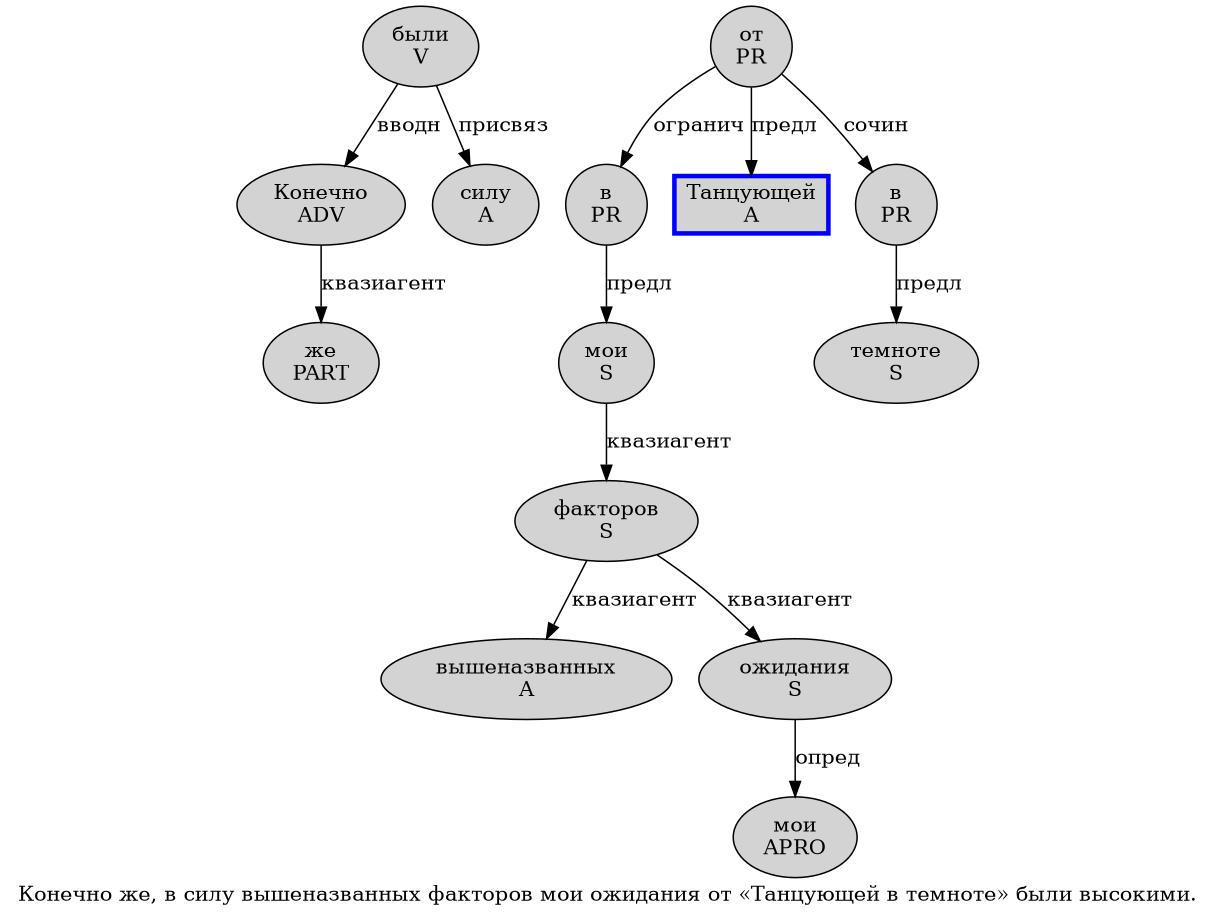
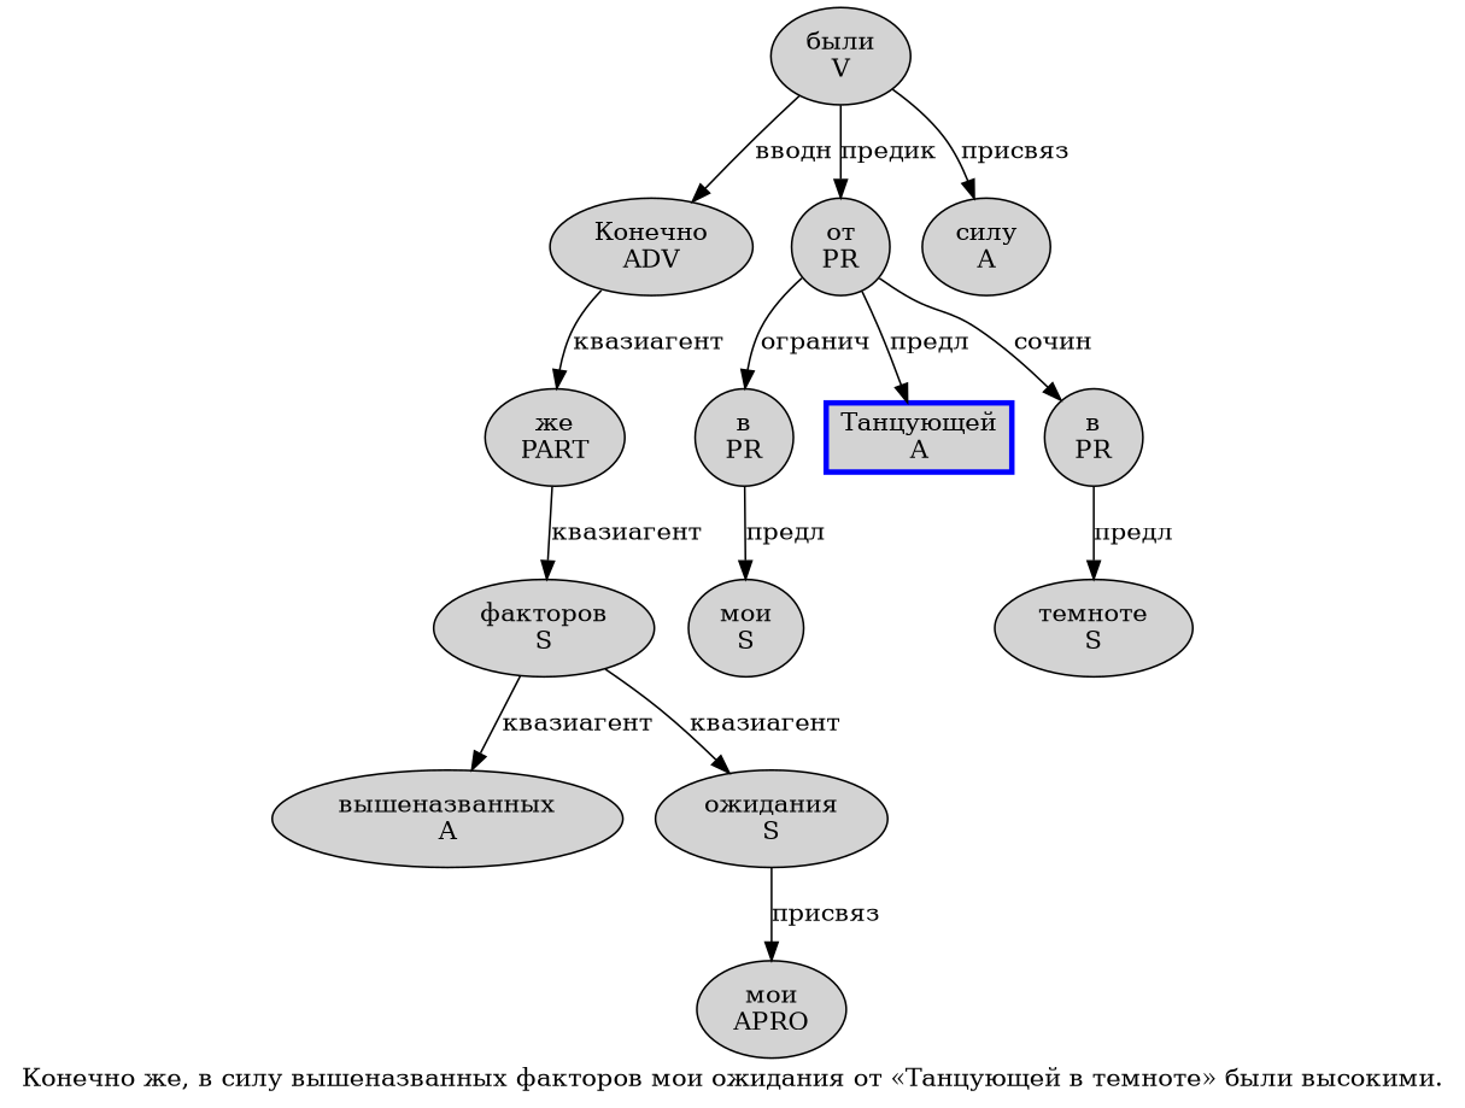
  digraph {
    label="Конечно же, в силу вышеназванных факторов мои ожидания от «Танцующей в темноте» были высокими."
    node [fillcolor=lightgray penwidth=1 shape=ellipse style=filled]
    n1 [label="Конечно\nADV"]
    n2 [label="же\nPART"]
    n3 [label="в\nPR"]
    n4 [label="мои\nS"]
    n5 [label="факторов\nS"]
    n6 [label="вышеназванных\nA"]
    n7 [label="ожидания\nS"]
    n8 [label="мои\nAPRO"]
    n9 [label="от\nPR"]
    n10 [color=blue label="Танцующей\nA" penwidth=3 shape=box]
    n11 [label="в\nPR"]
    n12 [label="темноте\nS"]
    n13 [label="были\nV"]
    n14 [label="силу\nA"]
    n1 -> n2 [label="квазиагент"]
    n3 -> n4 [label="предл"]
-   n4 -> n5 [label="квазиагент"]
+   n2 -> n5 [label="квазиагент"]
    n5 -> n6 [label="квазиагент"]
    n5 -> n7 [label="квазиагент"]
-   n7 -> n8 [label="опред"]
+   n7 -> n8 [label="присвяз"]
    n9 -> n3 [label="огранич"]
    n9 -> n10 [label="предл"]
    n9 -> n11 [label="сочин"]
    n11 -> n12 [label="предл"]
    n13 -> n1 [label="вводн"]
+   n13 -> n9 [label="предик"]
    n13 -> n14 [label="присвяз"]
  }
